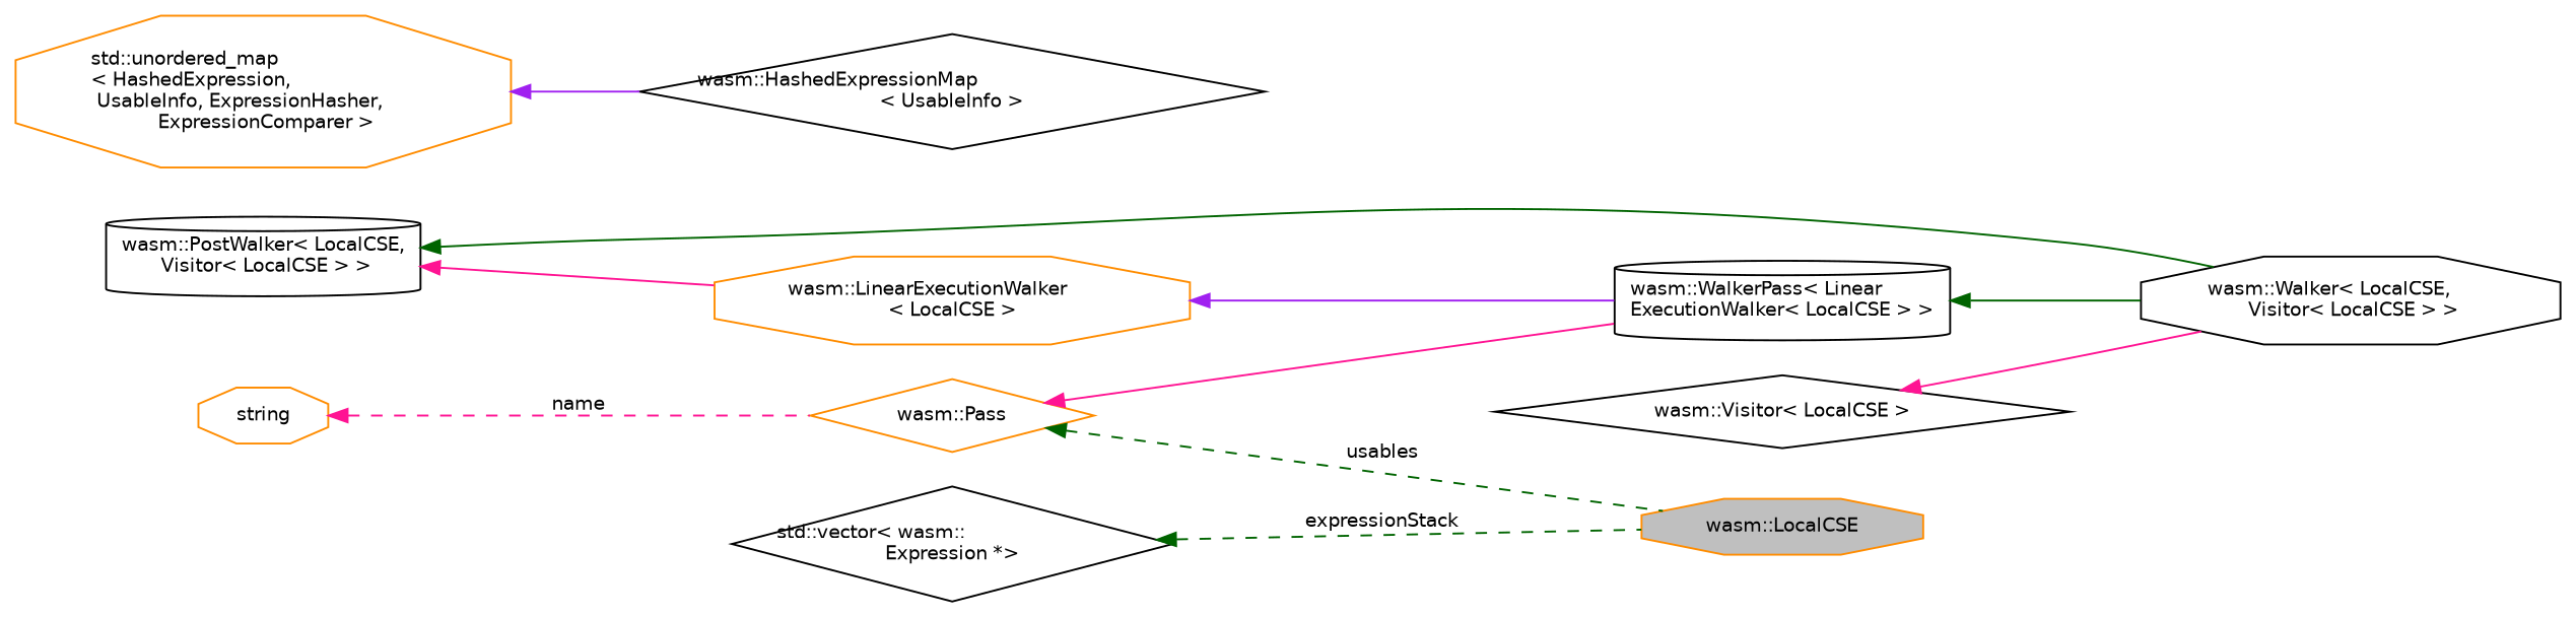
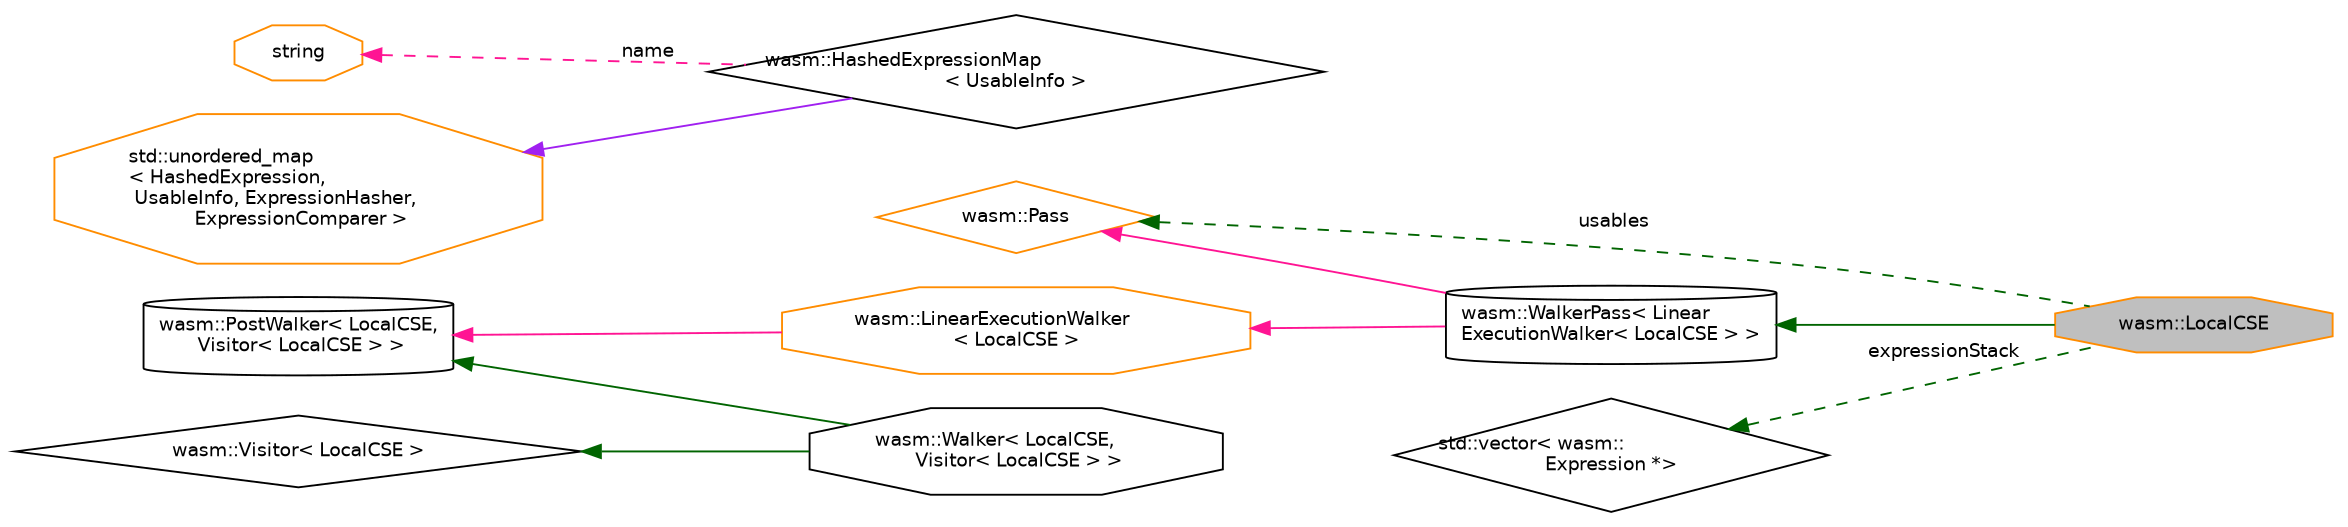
  digraph {
    rankdir=LR
    node [color=black fillcolor=white fontname=Helvetica fontsize=10 shape=octagon style=filled]
    edge [color=darkgreen dir=back fontname=Helvetica fontsize=10 labelfontname=Helvetica labelfontsize=10 style=solid]
    n1 [color=darkorange fillcolor=grey75 fontcolor=black height=0.2 label="wasm::LocalCSE" width=0.4]
    n2 [height=0.2 label="wasm::WalkerPass\< Linear\lExecutionWalker\< LocalCSE \> \>" shape=cylinder width=0.4]
    n3 [color=darkorange height=0.2 label="wasm::Pass" shape=diamond width=0.4]
    n4 [color=darkorange height=0.2 label=string width=0.4]
    n5 [color=darkorange height=0.2 label="wasm::LinearExecutionWalker\l\< LocalCSE \>" width=0.4]
    n6 [height=0.2 label="wasm::PostWalker\< LocalCSE,\l Visitor\< LocalCSE \> \>" shape=cylinder width=0.4]
    n7 [height=0.2 label="wasm::Walker\< LocalCSE,\l Visitor\< LocalCSE \> \>" width=0.4]
    n8 [height=0.2 label="wasm::Visitor\< LocalCSE \>" shape=diamond width=0.4]
    n9 [height=0.2 label="std::vector\< wasm::\lExpression *\>" shape=diamond width=0.4]
    n10 [height=0.2 label="wasm::HashedExpressionMap\l\< UsableInfo \>" shape=diamond width=0.4]
    n11 [color=darkorange height=0.2 label="std::unordered_map\l\< HashedExpression,\l UsableInfo, ExpressionHasher,\l ExpressionComparer \>" width=0.4]
-   n2 -> n7
+   n2 -> n1
    n3 -> n1 [label=" usables" style=dashed]
    n3 -> n2 [color=deeppink]
-   n4 -> n3 [color=deeppink label=" name" style=dashed]
-   n5 -> n2 [color=purple]
+   n4 -> n10 [color=deeppink label=" name" style=dashed]
+   n5 -> n2 [color=deeppink]
    n6 -> n5 [color=deeppink]
    n6 -> n7
-   n8 -> n7 [color=deeppink]
+   n8 -> n7
    n9 -> n1 [label=" expressionStack" style=dashed]
    n11 -> n10 [color=purple]
  }
